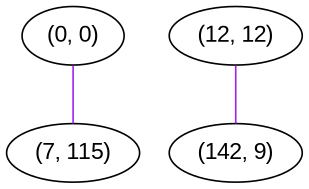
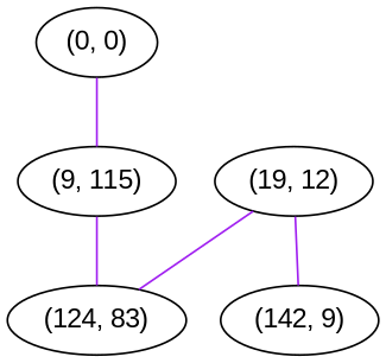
  graph {
    fontname="Liberation Sans"
    node [fontname="Liberation Sans"]
    edge [color=purple fontname="Liberation Sans" weight=1]
-   "(7, 115)"
+   "(7, 115)" [label="(9, 115)"]
+   "(124, 83)"
    "(0, 0)"
-   "(19, 12)" [label="(12, 12)"]
+   "(19, 12)"
    n5 [label="(142, 9)"]
+   "(7, 115)" -- "(124, 83)"
    "(0, 0)" -- "(7, 115)" [weight=4]
+   "(19, 12)" -- "(124, 83)"
    "(19, 12)" -- n5
  }
